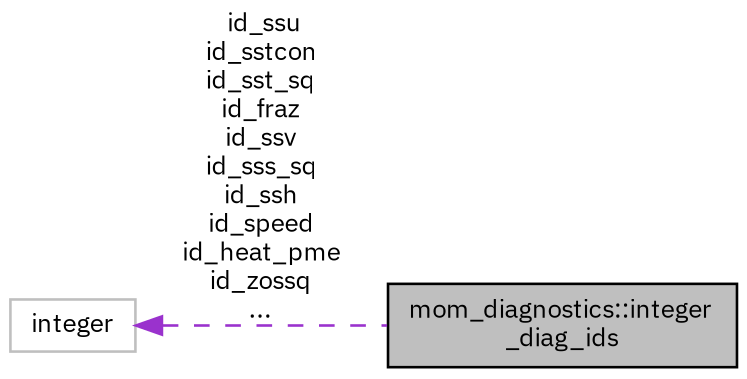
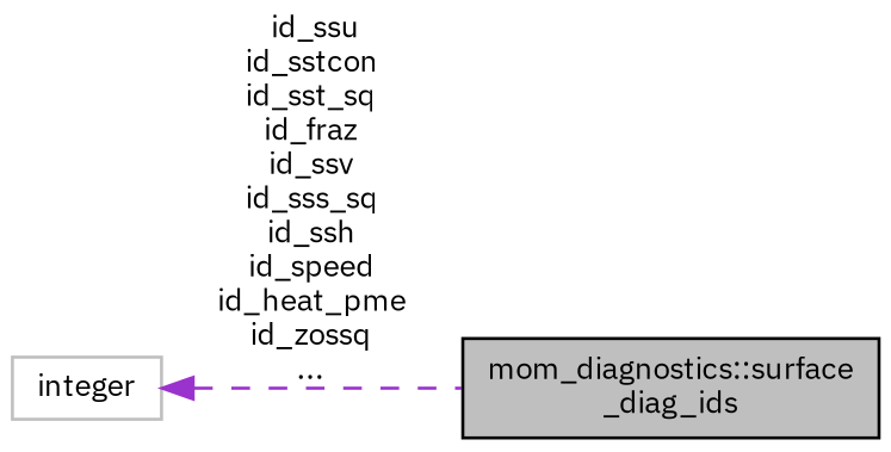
  digraph {
    rankdir=LR
    fontname="IBM Plex Sans"
    node [fontname="IBM Plex Sans" fontsize=10 shape=record style=filled]
-   n1 [color=black fillcolor=grey75 fontcolor=black height=0.2 label="mom_diagnostics::integer\l_diag_ids" width=0.4]
+   n1 [color=black fillcolor=grey75 fontcolor=black height=0.2 label="mom_diagnostics::surface\l_diag_ids" width=0.4]
    n2 [color=grey75 fillcolor=white height=0.2 label=integer width=0.4]
    n2 -> n1 [color=darkorchid3 dir=back fontname="IBM Plex Sans" fontsize=10 label=" id_ssu\nid_sstcon\nid_sst_sq\nid_fraz\nid_ssv\nid_sss_sq\nid_ssh\nid_speed\nid_heat_pme\nid_zossq\n..." labelfontname=Helvetica labelfontsize=10 style=dashed]
  }
